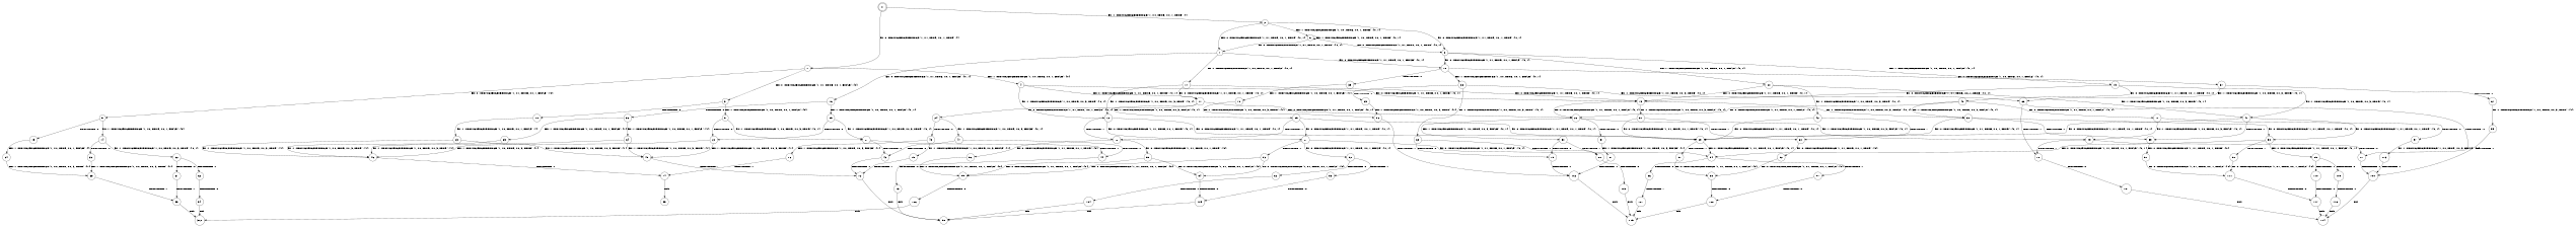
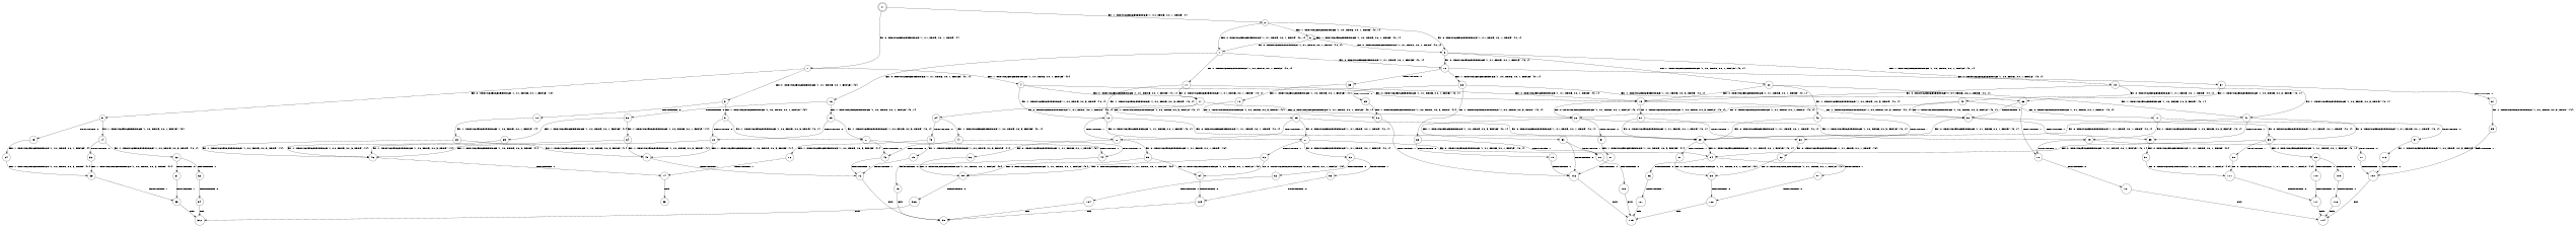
  digraph {
    node [shape=circle]
    0 [peripheries=2]
    1
    2
    3
    4
    5
    6
    7
    8
    9
    10
    11
    12
    13
    14
    15
    16
    17
    18
    19
    20
    21
    22
    23
    24
    25
    26
    27
    28
    29
    30
    31
    32
    33
    34
    35
    36
    37
    38
    39
    40
    41
    42
    43
    44
    45
    46
    47
    48
    49
    50
    51
    52
    53
    54
    55
    56
    57
    58
    59
    60
    61
    62
    63
    64
    65
    66
    67
    68
    69
    70
    71
    72
    73
    74
    75
    76
    77
    78
    79
    80
    81
    82
    83
    84
    85
    86
    87
    88
    89
    90
    91
    92
    93
    94
    95
    96
    97
    98
    99
    n101 [label=700]
    101
    102
    103
    104
    105
-   106
+   106 [label=906]
    107
    108
    109
    110
    111
    n113 [label=312]
    113
    114
    115
    116
    117
    0 -> 1 [label="EX !0 !ATOMIC_EXCH_BRANCH (1, +1, TRUE, +0, 1, TRUE) !{}"]
    0 -> 2 [label="EX !1 !ATOMIC_EXCH_BRANCH (1, +0, TRUE, +0, 1, TRUE) !{}"]
    1 -> 3 [label="EX !0 !ATOMIC_EXCH_BRANCH (1, +1, TRUE, +0, 1, FALSE) !{0}"]
    1 -> 4 [label="EX !1 !ATOMIC_EXCH_BRANCH (1, +0, TRUE, +0, 1, FALSE) !{0}"]
    1 -> 5 [label="EX !0 !ATOMIC_EXCH_BRANCH (1, +1, TRUE, +0, 1, FALSE) !{0}"]
    2 -> 6 [label="EX !1 !ATOMIC_EXCH_BRANCH (1, +0, TRUE, +0, 1, TRUE) !{0, 1}"]
    2 -> 7 [label="EX !0 !ATOMIC_EXCH_BRANCH (1, +1, TRUE, +0, 1, TRUE) !{0, 1}"]
    2 -> 8 [label="EX !0 !ATOMIC_EXCH_BRANCH (1, +1, TRUE, +0, 1, TRUE) !{0, 1}"]
    3 -> 9 [label="EX !1 !ATOMIC_EXCH_BRANCH (1, +0, TRUE, +0, 1, FALSE) !{0}"]
    3 -> 10 [label="TERMINATE !0"]
    4 -> 11 [label="EX !0 !ATOMIC_EXCH_BRANCH (1, +1, TRUE, +0, 1, TRUE) !{0, 1}"]
    4 -> 12 [label="EX !1 !ATOMIC_EXCH_BRANCH (1, +0, TRUE, +0, 3, TRUE) !{0, 1}"]
    4 -> 13 [label="EX !0 !ATOMIC_EXCH_BRANCH (1, +1, TRUE, +0, 1, TRUE) !{0, 1}"]
    5 -> 14 [label="EX !1 !ATOMIC_EXCH_BRANCH (1, +0, TRUE, +0, 1, FALSE) !{0}"]
    5 -> 15 [label="TERMINATE !0"]
    6 -> 6 [label="EX !1 !ATOMIC_EXCH_BRANCH (1, +0, TRUE, +0, 1, TRUE) !{0, 1}"]
    6 -> 7 [label="EX !0 !ATOMIC_EXCH_BRANCH (1, +1, TRUE, +0, 1, TRUE) !{0, 1}"]
    6 -> 8 [label="EX !0 !ATOMIC_EXCH_BRANCH (1, +1, TRUE, +0, 1, TRUE) !{0, 1}"]
    7 -> 16 [label="EX !0 !ATOMIC_EXCH_BRANCH (1, +1, TRUE, +0, 1, FALSE) !{0, 1}"]
    7 -> 17 [label="EX !1 !ATOMIC_EXCH_BRANCH (1, +0, TRUE, +0, 1, FALSE) !{0, 1}"]
    7 -> 18 [label="EX !0 !ATOMIC_EXCH_BRANCH (1, +1, TRUE, +0, 1, FALSE) !{0, 1}"]
    8 -> 18 [label="EX !0 !ATOMIC_EXCH_BRANCH (1, +1, TRUE, +0, 1, FALSE) !{0, 1}"]
    8 -> 19 [label="EX !1 !ATOMIC_EXCH_BRANCH (1, +0, TRUE, +0, 1, FALSE) !{0, 1}"]
    8 -> 20 [label="EX !1 !ATOMIC_EXCH_BRANCH (1, +0, TRUE, +0, 1, FALSE) !{0, 1}"]
    9 -> 21 [label="EX !1 !ATOMIC_EXCH_BRANCH (1, +0, TRUE, +0, 3, TRUE) !{0, 1}"]
    9 -> 22 [label="TERMINATE !0"]
    10 -> 23 [label="EX !1 !ATOMIC_EXCH_BRANCH (1, +0, TRUE, +0, 1, FALSE) !{}"]
    11 -> 24 [label="EX !0 !ATOMIC_EXCH_BRANCH (1, +1, TRUE, +0, 1, FALSE) !{0, 1}"]
    11 -> 25 [label="EX !1 !ATOMIC_EXCH_BRANCH (1, +0, TRUE, +0, 3, FALSE) !{0, 1}"]
    11 -> 26 [label="EX !0 !ATOMIC_EXCH_BRANCH (1, +1, TRUE, +0, 1, FALSE) !{0, 1}"]
    12 -> 27 [label="EX !0 !ATOMIC_EXCH_BRANCH (1, +1, TRUE, +0, 1, TRUE) !{0, 1}"]
    12 -> 28 [label="TERMINATE !1"]
    12 -> 29 [label="EX !0 !ATOMIC_EXCH_BRANCH (1, +1, TRUE, +0, 1, TRUE) !{0, 1}"]
    13 -> 26 [label="EX !0 !ATOMIC_EXCH_BRANCH (1, +1, TRUE, +0, 1, FALSE) !{0, 1}"]
    13 -> 30 [label="EX !1 !ATOMIC_EXCH_BRANCH (1, +0, TRUE, +0, 3, FALSE) !{0, 1}"]
    13 -> 31 [label="EX !1 !ATOMIC_EXCH_BRANCH (1, +0, TRUE, +0, 3, FALSE) !{0, 1}"]
    14 -> 32 [label="EX !1 !ATOMIC_EXCH_BRANCH (1, +0, TRUE, +0, 3, TRUE) !{0, 1}"]
    14 -> 33 [label="TERMINATE !0"]
    15 -> 34 [label="EX !1 !ATOMIC_EXCH_BRANCH (1, +0, TRUE, +0, 1, FALSE) !{}"]
    16 -> 35 [label="EX !1 !ATOMIC_EXCH_BRANCH (1, +0, TRUE, +0, 1, FALSE) !{0, 1}"]
    16 -> 36 [label="TERMINATE !0"]
    17 -> 11 [label="EX !0 !ATOMIC_EXCH_BRANCH (1, +1, TRUE, +0, 1, TRUE) !{0, 1}"]
    17 -> 12 [label="EX !1 !ATOMIC_EXCH_BRANCH (1, +0, TRUE, +0, 3, TRUE) !{0, 1}"]
    17 -> 13 [label="EX !0 !ATOMIC_EXCH_BRANCH (1, +1, TRUE, +0, 1, TRUE) !{0, 1}"]
    18 -> 37 [label="EX !1 !ATOMIC_EXCH_BRANCH (1, +0, TRUE, +0, 1, FALSE) !{0, 1}"]
    18 -> 38 [label="EX !1 !ATOMIC_EXCH_BRANCH (1, +0, TRUE, +0, 1, FALSE) !{0, 1}"]
    18 -> 39 [label="TERMINATE !0"]
    19 -> 13 [label="EX !0 !ATOMIC_EXCH_BRANCH (1, +1, TRUE, +0, 1, TRUE) !{0, 1}"]
    19 -> 40 [label="EX !0 !ATOMIC_EXCH_BRANCH (1, +1, TRUE, +0, 1, TRUE) !{0, 1}"]
    19 -> 41 [label="EX !1 !ATOMIC_EXCH_BRANCH (1, +0, TRUE, +0, 3, TRUE) !{0, 1}"]
    20 -> 13 [label="EX !0 !ATOMIC_EXCH_BRANCH (1, +1, TRUE, +0, 1, TRUE) !{0, 1}"]
    20 -> 41 [label="EX !1 !ATOMIC_EXCH_BRANCH (1, +0, TRUE, +0, 3, TRUE) !{0, 1}"]
    20 -> 42 [label="EX !1 !ATOMIC_EXCH_BRANCH (1, +0, TRUE, +0, 3, TRUE) !{0, 1}"]
    21 -> 43 [label="TERMINATE !0"]
    21 -> 44 [label="TERMINATE !1"]
    22 -> 45 [label="EX !1 !ATOMIC_EXCH_BRANCH (1, +0, TRUE, +0, 3, TRUE) !{1}"]
    22 -> 46 [label="EX !1 !ATOMIC_EXCH_BRANCH (1, +0, TRUE, +0, 3, TRUE) !{1}"]
    23 -> 45 [label="EX !1 !ATOMIC_EXCH_BRANCH (1, +0, TRUE, +0, 3, TRUE) !{1}"]
    23 -> 46 [label="EX !1 !ATOMIC_EXCH_BRANCH (1, +0, TRUE, +0, 3, TRUE) !{1}"]
    24 -> 47 [label="EX !1 !ATOMIC_EXCH_BRANCH (1, +0, TRUE, +0, 3, FALSE) !{0, 1}"]
    24 -> 48 [label="TERMINATE !0"]
    25 -> 27 [label="EX !0 !ATOMIC_EXCH_BRANCH (1, +1, TRUE, +0, 1, TRUE) !{0, 1}"]
    25 -> 28 [label="TERMINATE !1"]
    25 -> 29 [label="EX !0 !ATOMIC_EXCH_BRANCH (1, +1, TRUE, +0, 1, TRUE) !{0, 1}"]
    26 -> 49 [label="EX !1 !ATOMIC_EXCH_BRANCH (1, +0, TRUE, +0, 3, FALSE) !{0, 1}"]
    26 -> 50 [label="EX !1 !ATOMIC_EXCH_BRANCH (1, +0, TRUE, +0, 3, FALSE) !{0, 1}"]
    26 -> 51 [label="TERMINATE !0"]
    27 -> 52 [label="EX !0 !ATOMIC_EXCH_BRANCH (1, +1, TRUE, +0, 1, FALSE) !{0, 1}"]
    27 -> 53 [label="TERMINATE !1"]
    27 -> 54 [label="EX !0 !ATOMIC_EXCH_BRANCH (1, +1, TRUE, +0, 1, FALSE) !{0, 1}"]
    28 -> 55 [label="EX !0 !ATOMIC_EXCH_BRANCH (1, +1, TRUE, +0, 1, TRUE) !{0}"]
    28 -> 56 [label="EX !0 !ATOMIC_EXCH_BRANCH (1, +1, TRUE, +0, 1, TRUE) !{0}"]
    29 -> 54 [label="EX !0 !ATOMIC_EXCH_BRANCH (1, +1, TRUE, +0, 1, FALSE) !{0, 1}"]
    29 -> 57 [label="TERMINATE !1"]
    30 -> 29 [label="EX !0 !ATOMIC_EXCH_BRANCH (1, +1, TRUE, +0, 1, TRUE) !{0, 1}"]
    30 -> 58 [label="EX !0 !ATOMIC_EXCH_BRANCH (1, +1, TRUE, +0, 1, TRUE) !{0, 1}"]
    30 -> 59 [label="TERMINATE !1"]
    31 -> 29 [label="EX !0 !ATOMIC_EXCH_BRANCH (1, +1, TRUE, +0, 1, TRUE) !{0, 1}"]
    31 -> 60 [label="TERMINATE !1"]
    32 -> 61 [label="TERMINATE !0"]
    32 -> 62 [label="TERMINATE !1"]
    33 -> 63 [label="EX !1 !ATOMIC_EXCH_BRANCH (1, +0, TRUE, +0, 3, TRUE) !{1}"]
    34 -> 63 [label="EX !1 !ATOMIC_EXCH_BRANCH (1, +0, TRUE, +0, 3, TRUE) !{1}"]
    35 -> 21 [label="EX !1 !ATOMIC_EXCH_BRANCH (1, +0, TRUE, +0, 3, TRUE) !{0, 1}"]
    35 -> 22 [label="TERMINATE !0"]
    36 -> 64 [label="EX !1 !ATOMIC_EXCH_BRANCH (1, +0, TRUE, +0, 1, FALSE) !{1}"]
    36 -> 65 [label="EX !1 !ATOMIC_EXCH_BRANCH (1, +0, TRUE, +0, 1, FALSE) !{1}"]
    37 -> 66 [label="EX !1 !ATOMIC_EXCH_BRANCH (1, +0, TRUE, +0, 3, TRUE) !{0, 1}"]
    37 -> 67 [label="TERMINATE !0"]
    38 -> 66 [label="EX !1 !ATOMIC_EXCH_BRANCH (1, +0, TRUE, +0, 3, TRUE) !{0, 1}"]
    38 -> 68 [label="EX !1 !ATOMIC_EXCH_BRANCH (1, +0, TRUE, +0, 3, TRUE) !{0, 1}"]
    38 -> 69 [label="TERMINATE !0"]
    39 -> 70 [label="EX !1 !ATOMIC_EXCH_BRANCH (1, +0, TRUE, +0, 1, FALSE) !{1}"]
    40 -> 26 [label="EX !0 !ATOMIC_EXCH_BRANCH (1, +1, TRUE, +0, 1, FALSE) !{0, 1}"]
    40 -> 30 [label="EX !1 !ATOMIC_EXCH_BRANCH (1, +0, TRUE, +0, 3, FALSE) !{0, 1}"]
    40 -> 71 [label="EX !0 !ATOMIC_EXCH_BRANCH (1, +1, TRUE, +0, 1, FALSE) !{0, 1}"]
    41 -> 29 [label="EX !0 !ATOMIC_EXCH_BRANCH (1, +1, TRUE, +0, 1, TRUE) !{0, 1}"]
    41 -> 58 [label="EX !0 !ATOMIC_EXCH_BRANCH (1, +1, TRUE, +0, 1, TRUE) !{0, 1}"]
    41 -> 59 [label="TERMINATE !1"]
    42 -> 29 [label="EX !0 !ATOMIC_EXCH_BRANCH (1, +1, TRUE, +0, 1, TRUE) !{0, 1}"]
    42 -> 60 [label="TERMINATE !1"]
    43 -> 72 [label="TERMINATE !1"]
    44 -> 73 [label="TERMINATE !0"]
    45 -> 72 [label="TERMINATE !1"]
    46 -> 74 [label="TERMINATE !1"]
    47 -> 43 [label="TERMINATE !0"]
    47 -> 44 [label="TERMINATE !0"]
    48 -> 75 [label="EX !1 !ATOMIC_EXCH_BRANCH (1, +0, TRUE, +0, 3, FALSE) !{1}"]
    48 -> 76 [label="EX !1 !ATOMIC_EXCH_BRANCH (1, +0, TRUE, +0, 3, FALSE) !{1}"]
    49 -> 77 [label="TERMINATE !0"]
    49 -> 78 [label="TERMINATE !1"]
-   50 -> 79 [label="TERMINATE !0"]
+   50 -> 102 [label="TERMINATE !0"]
    50 -> 80 [label="TERMINATE !1"]
    51 -> 81 [label="EX !1 !ATOMIC_EXCH_BRANCH (1, +0, TRUE, +0, 3, FALSE) !{1}"]
    52 -> 82 [label="TERMINATE !0"]
    52 -> 83 [label="TERMINATE !1"]
    53 -> 84 [label="EX !0 !ATOMIC_EXCH_BRANCH (1, +1, TRUE, +0, 1, FALSE) !{0}"]
    53 -> 85 [label="EX !0 !ATOMIC_EXCH_BRANCH (1, +1, TRUE, +0, 1, FALSE) !{0}"]
    54 -> 86 [label="TERMINATE !0"]
    54 -> 87 [label="TERMINATE !1"]
    55 -> 84 [label="EX !0 !ATOMIC_EXCH_BRANCH (1, +1, TRUE, +0, 1, FALSE) !{0}"]
    55 -> 85 [label="EX !0 !ATOMIC_EXCH_BRANCH (1, +1, TRUE, +0, 1, FALSE) !{0}"]
    56 -> 85 [label="EX !0 !ATOMIC_EXCH_BRANCH (1, +1, TRUE, +0, 1, FALSE) !{0}"]
    57 -> 88 [label="EX !0 !ATOMIC_EXCH_BRANCH (1, +1, TRUE, +0, 1, FALSE) !{0}"]
    58 -> 54 [label="EX !0 !ATOMIC_EXCH_BRANCH (1, +1, TRUE, +0, 1, FALSE) !{0, 1}"]
    58 -> 89 [label="EX !0 !ATOMIC_EXCH_BRANCH (1, +1, TRUE, +0, 1, FALSE) !{0, 1}"]
    58 -> 90 [label="TERMINATE !1"]
    59 -> 91 [label="EX !0 !ATOMIC_EXCH_BRANCH (1, +1, TRUE, +0, 1, TRUE) !{0}"]
    60 -> 92 [label="EX !0 !ATOMIC_EXCH_BRANCH (1, +1, TRUE, +0, 1, TRUE) !{0}"]
    61 -> 93 [label="TERMINATE !1"]
    62 -> 94 [label="TERMINATE !0"]
    63 -> 93 [label="TERMINATE !1"]
    64 -> 45 [label="EX !1 !ATOMIC_EXCH_BRANCH (1, +0, TRUE, +0, 3, TRUE) !{1}"]
    64 -> 46 [label="EX !1 !ATOMIC_EXCH_BRANCH (1, +0, TRUE, +0, 3, TRUE) !{1}"]
    65 -> 46 [label="EX !1 !ATOMIC_EXCH_BRANCH (1, +0, TRUE, +0, 3, TRUE) !{1}"]
-   66 -> 77 [label="TERMINATE !0"]
+   66 -> 30 [label="TERMINATE !0"]
    66 -> 78 [label="TERMINATE !1"]
    67 -> 95 [label="EX !1 !ATOMIC_EXCH_BRANCH (1, +0, TRUE, +0, 3, TRUE) !{1}"]
    68 -> 79 [label="TERMINATE !0"]
    68 -> 80 [label="TERMINATE !1"]
    69 -> 96 [label="EX !1 !ATOMIC_EXCH_BRANCH (1, +0, TRUE, +0, 3, TRUE) !{1}"]
    70 -> 96 [label="EX !1 !ATOMIC_EXCH_BRANCH (1, +0, TRUE, +0, 3, TRUE) !{1}"]
    71 -> 49 [label="EX !1 !ATOMIC_EXCH_BRANCH (1, +0, TRUE, +0, 3, FALSE) !{0, 1}"]
    71 -> 97 [label="TERMINATE !0"]
    72 -> 98 [label=exit]
    73 -> 98 [label=exit]
    74 -> 99 [label=exit]
    75 -> 72 [label="TERMINATE !1"]
    76 -> 74 [label="TERMINATE !1"]
    77 -> n101 [label="TERMINATE !1"]
    78 -> 101 [label="TERMINATE !0"]
    79 -> 102 [label="TERMINATE !1"]
    80 -> 103 [label="TERMINATE !0"]
    81 -> 102 [label="TERMINATE !1"]
    82 -> 104 [label="TERMINATE !1"]
    83 -> 105 [label="TERMINATE !0"]
    84 -> 105 [label="TERMINATE !0"]
    85 -> 106 [label="TERMINATE !0"]
    86 -> 107 [label="TERMINATE !1"]
    87 -> 108 [label="TERMINATE !0"]
    88 -> 108 [label="TERMINATE !0"]
    89 -> 109 [label="TERMINATE !0"]
    89 -> 110 [label="TERMINATE !1"]
    90 -> 111 [label="EX !0 !ATOMIC_EXCH_BRANCH (1, +1, TRUE, +0, 1, FALSE) !{0}"]
    91 -> 111 [label="EX !0 !ATOMIC_EXCH_BRANCH (1, +1, TRUE, +0, 1, FALSE) !{0}"]
    92 -> 88 [label="EX !0 !ATOMIC_EXCH_BRANCH (1, +1, TRUE, +0, 1, FALSE) !{0}"]
    93 -> n113 [label=exit]
    94 -> n113 [label=exit]
    95 -> n101 [label="TERMINATE !1"]
    96 -> 102 [label="TERMINATE !1"]
    97 -> 113 [label="EX !1 !ATOMIC_EXCH_BRANCH (1, +0, TRUE, +0, 3, FALSE) !{1}"]
    n101 -> 114 [label=exit]
    101 -> 114 [label=exit]
    102 -> 115 [label=exit]
    103 -> 115 [label=exit]
    104 -> 98 [label=exit]
    105 -> 98 [label=exit]
    106 -> n113 [label=exit]
    107 -> 115 [label=exit]
    108 -> 115 [label=exit]
    109 -> 116 [label="TERMINATE !1"]
    110 -> 117 [label="TERMINATE !0"]
    111 -> 117 [label="TERMINATE !0"]
    113 -> n101 [label="TERMINATE !1"]
    116 -> 114 [label=exit]
    117 -> 114 [label=exit]
  }
